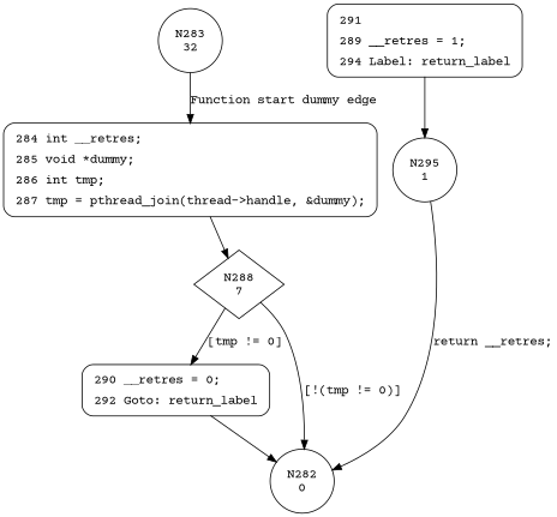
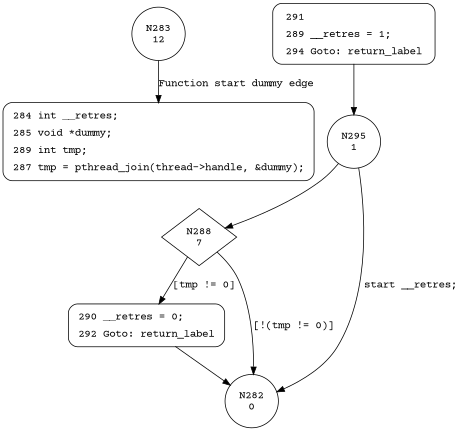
  digraph {
    fontname="Courier Prime"
    node [fontname="Courier Prime" shape=circle]
    edge [fontname="Courier Prime"]
-   n1 [label="N283\n32"]
-   n2 [fillcolor=white label=<<table border="0" cellborder="0" cellpadding="3" bgcolor="white"><tr><td align="right">284</td><td align="left">int __retres;</td></tr><tr><td align="right">285</td><td align="left">void *dummy;</td></tr><tr><td align="right">286</td><td align="left">int tmp;</td></tr><tr><td align="right">287</td><td align="left">tmp = pthread_join(thread-&gt;handle, &amp;dummy);</td></tr></table>> penwidth=1 shape=Mrecord style="filled,bold"]
+   n1 [label="N283\n12"]
+   n2 [fillcolor=white label=<<table border="0" cellborder="0" cellpadding="3" bgcolor="white"><tr><td align="right">284</td><td align="left">int __retres;</td></tr><tr><td align="right">285</td><td align="left">void *dummy;</td></tr><tr><td align="right">289</td><td align="left">int tmp;</td></tr><tr><td align="right">287</td><td align="left">tmp = pthread_join(thread-&gt;handle, &amp;dummy);</td></tr></table>> penwidth=1 shape=Mrecord style="filled,bold"]
    n3 [label="N288\n7" shape=diamond]
    n4 [fillcolor=white label=<<table border="0" cellborder="0" cellpadding="3" bgcolor="white"><tr><td align="right">290</td><td align="left">__retres = 0;</td></tr><tr><td align="right">292</td><td align="left">Goto: return_label</td></tr></table>> penwidth=1 shape=Mrecord style="filled,bold"]
    n5 [label="N282\n0"]
-   n6 [fillcolor=white label=<<table border="0" cellborder="0" cellpadding="3" bgcolor="white"><tr><td align="right">291</td><td align="left"></td></tr><tr><td align="right">289</td><td align="left">__retres = 1;</td></tr><tr><td align="right">294</td><td align="left">Label: return_label</td></tr></table>> penwidth=1 shape=Mrecord style="filled,bold"]
+   n6 [fillcolor=white label=<<table border="0" cellborder="0" cellpadding="3" bgcolor="white"><tr><td align="right">291</td><td align="left"></td></tr><tr><td align="right">289</td><td align="left">__retres = 1;</td></tr><tr><td align="right">294</td><td align="left">Goto: return_label</td></tr></table>> penwidth=1 shape=Mrecord style="filled,bold"]
    n7 [label="N295\n1"]
    n1 -> n2 [label="Function start dummy edge"]
-   n2 -> n3
+   n7 -> n3
    n3 -> n4 [label="[tmp != 0]"]
    n3 -> n5 [label="[!(tmp != 0)]"]
    n4 -> n5
    n6 -> n7
-   n7 -> n5 [label="return __retres;"]
+   n7 -> n5 [label="start __retres;"]
  }
